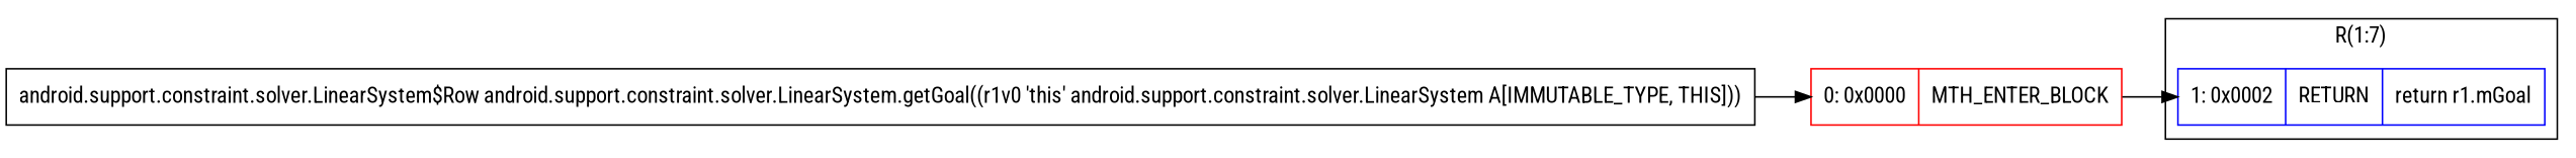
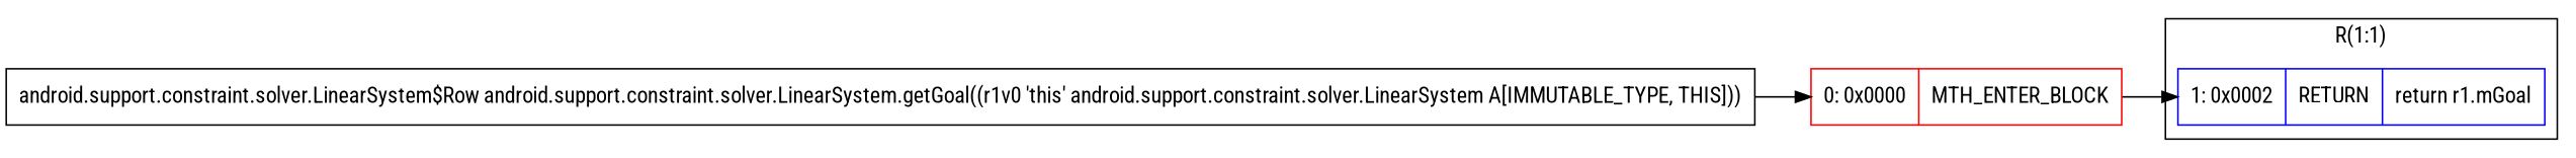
  digraph {
    rankdir=LR
    fontname="Roboto Condensed"
    node [shape=record fontname="Roboto Condensed"]
    edge [fontname="Roboto Condensed"]
    n1 [color=blue label="{1\:\ 0x0002|RETURN\l|return r1.mGoal\l}"]
    n2 [color=red label="{0\:\ 0x0000|MTH_ENTER_BLOCK\l}"]
    n3 [label="{android.support.constraint.solver.LinearSystem$Row android.support.constraint.solver.LinearSystem.getGoal((r1v0 'this' android.support.constraint.solver.LinearSystem A[IMMUTABLE_TYPE, THIS])) }"]
    subgraph cluster_1 {
-     label="R(1:7)"
+     label="R(1:1)"
      n1
    }
    n2 -> n1
    n3 -> n2
  }
